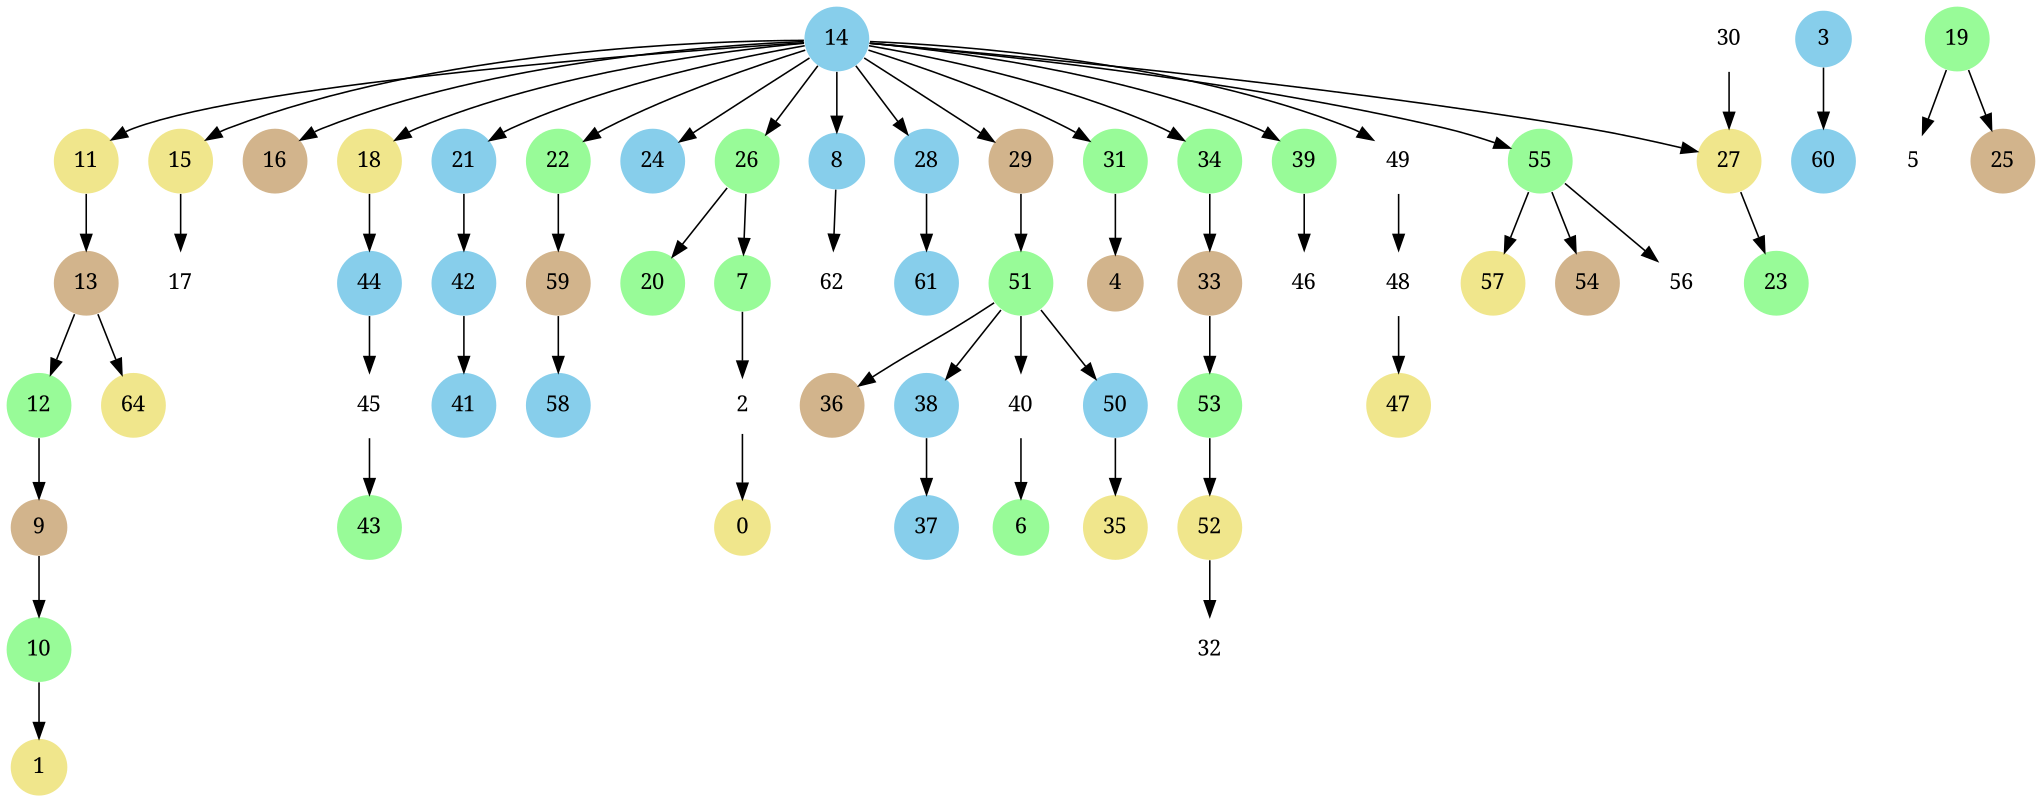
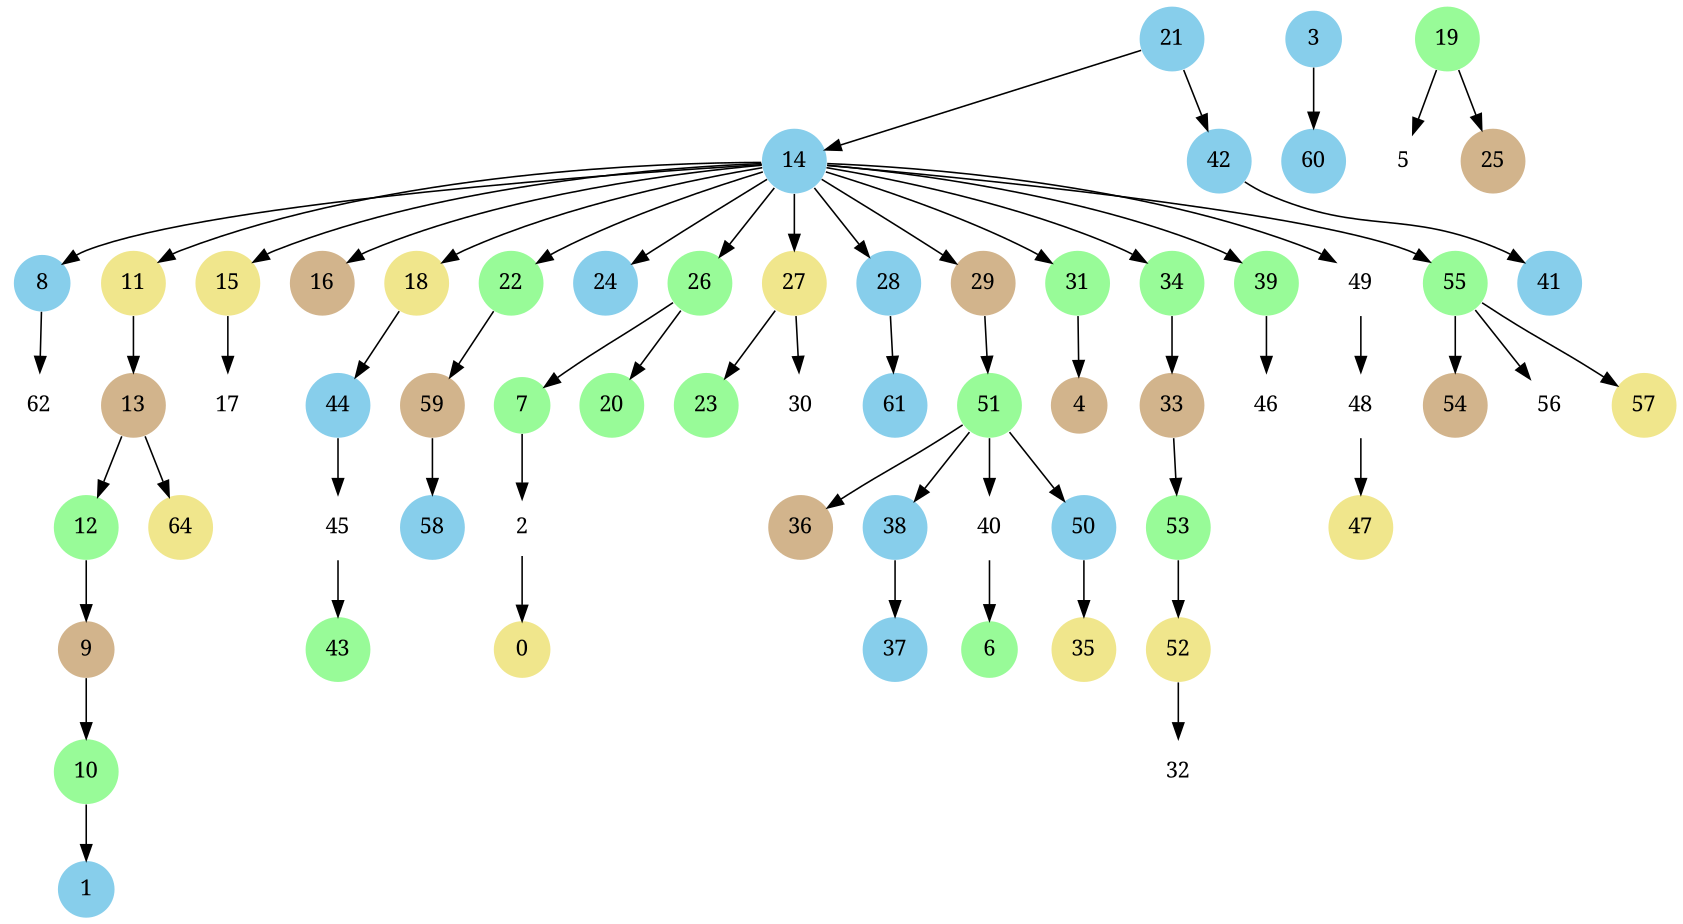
  digraph {
    fontname="Noto Serif"
    node [fillcolor=palegreen fontname="Noto Serif" penwidth=0 shape=circle style=filled]
    edge [fontname="Noto Serif"]
    0 [fillcolor=khaki]
-   1 [fillcolor=khaki]
+   1 [fillcolor=skyblue]
    2 [fillcolor=white]
    3 [fillcolor=skyblue]
    60 [fillcolor=skyblue]
    4 [fillcolor=tan]
    5 [fillcolor=white]
    6
    7
    62 [fillcolor=white]
    8 [fillcolor=skyblue]
    9 [fillcolor=tan]
    10
    11 [fillcolor=khaki]
    13 [fillcolor=tan]
    12
    64 [fillcolor=khaki]
    14 [fillcolor=skyblue]
    15 [fillcolor=khaki]
    16 [fillcolor=tan]
    18 [fillcolor=khaki]
    21 [fillcolor=skyblue]
    22
    24 [fillcolor=skyblue]
    26
    27 [fillcolor=khaki]
    28 [fillcolor=skyblue]
    29 [fillcolor=tan]
    31
    34
    39
    49 [fillcolor=white]
    55
    17 [fillcolor=white]
    44 [fillcolor=skyblue]
    19
    25 [fillcolor=tan]
    42 [fillcolor=skyblue]
    59 [fillcolor=tan]
    20
    23
    30 [fillcolor=white]
    61 [fillcolor=skyblue]
    51
    33 [fillcolor=tan]
    46 [fillcolor=white]
    48 [fillcolor=white]
    54 [fillcolor=tan]
    56 [fillcolor=white]
    57 [fillcolor=khaki]
    45 [fillcolor=white]
    41 [fillcolor=skyblue]
    58 [fillcolor=skyblue]
    36 [fillcolor=tan]
    38 [fillcolor=skyblue]
    40 [fillcolor=white]
    50 [fillcolor=skyblue]
    32 [fillcolor=white]
    53
    52 [fillcolor=khaki]
    35 [fillcolor=khaki]
    37 [fillcolor=skyblue]
    43
    47 [fillcolor=khaki]
    2 -> 0
    3 -> 60
    7 -> 2
    8 -> 62
    9 -> 10
    10 -> 1
    11 -> 13
    13 -> 12
    13 -> 64
    12 -> 9
    14 -> 8
    14 -> 11
    14 -> 15
    14 -> 16
    14 -> 18
-   14 -> 21
+   21 -> 14
    14 -> 22
    14 -> 24
    14 -> 26
    14 -> 27
    14 -> 28
    14 -> 29
    14 -> 31
    14 -> 34
    14 -> 39
    14 -> 49
    14 -> 55
    15 -> 17
    18 -> 44
    21 -> 42
    22 -> 59
    26 -> 7
    26 -> 20
    27 -> 23
-   30 -> 27
+   27 -> 30
    28 -> 61
    29 -> 51
    31 -> 4
    34 -> 33
    39 -> 46
    49 -> 48
    55 -> 54
    55 -> 56
    55 -> 57
    44 -> 45
    19 -> 5
    19 -> 25
    42 -> 41
    59 -> 58
    51 -> 36
    51 -> 38
    51 -> 40
    51 -> 50
    33 -> 53
    48 -> 47
    45 -> 43
    38 -> 37
    40 -> 6
    50 -> 35
    53 -> 52
    52 -> 32
  }
